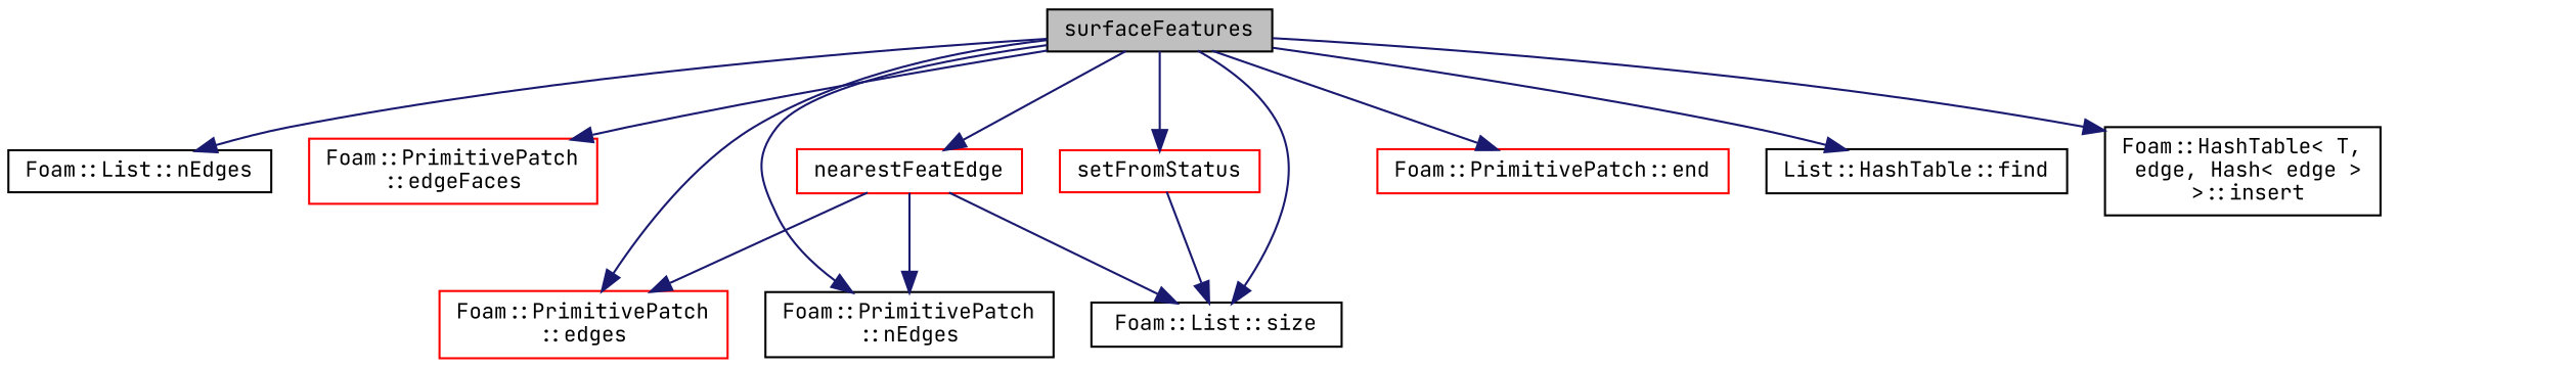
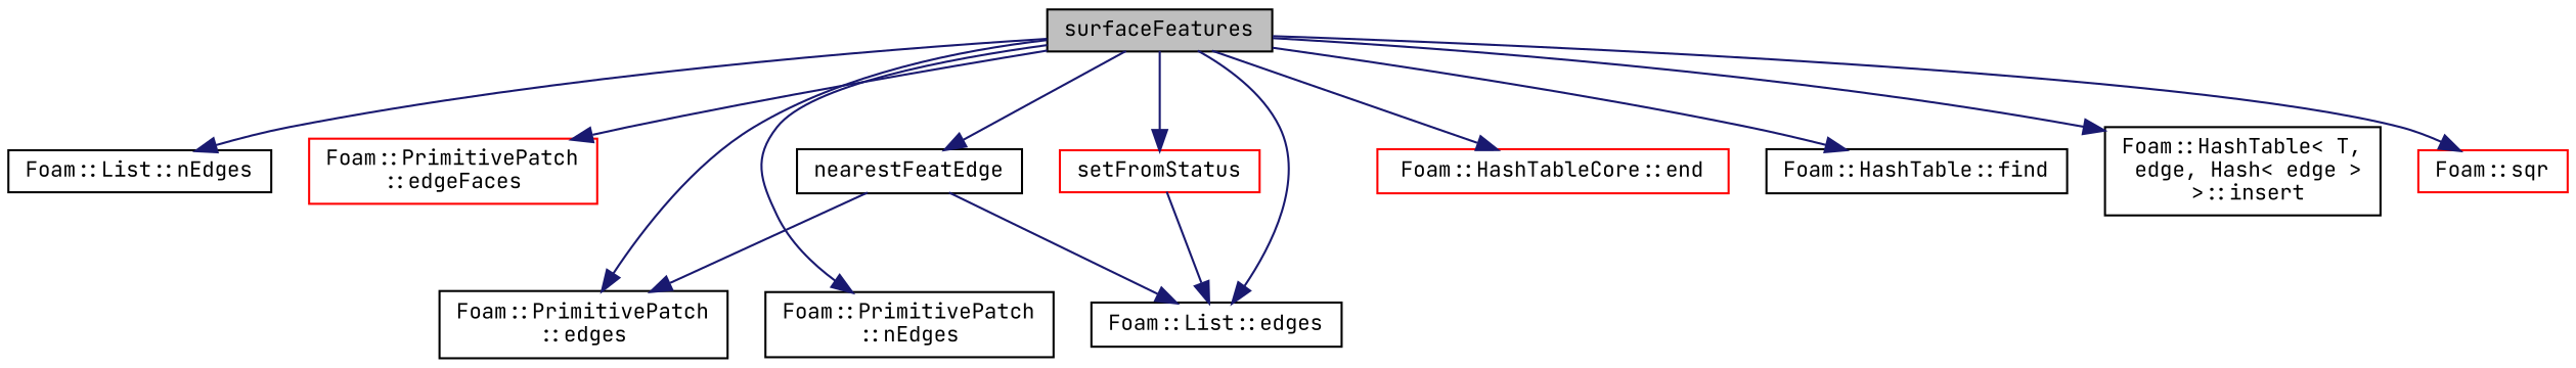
  digraph {
    fontname="JetBrains Mono"
    rankdir=TB
    node [color=black fontname="JetBrains Mono" fontsize=10 shape=record]
    edge [color=midnightblue fontname="JetBrains Mono" fontsize=10 labelfontname=Helvetica labelfontsize=10 style=solid]
    n1 [fillcolor=grey75 fontcolor=black height=0.2 label=surfaceFeatures style=filled width=0.4]
    n2 [height=0.2 label="Foam::List::nEdges" width=0.4]
    n3 [color=red height=0.2 label="Foam::PrimitivePatch\l::edgeFaces" width=0.4]
-   n4 [color=red height=0.2 label="Foam::PrimitivePatch\l::edges" width=0.4]
-   n5 [color=red height=0.2 label="Foam::PrimitivePatch::end" width=0.4]
-   n6 [height=0.2 label="List::HashTable::find" width=0.4]
+   n4 [height=0.2 label="Foam::PrimitivePatch\l::edges" width=0.4]
+   n5 [color=red height=0.2 label="Foam::HashTableCore::end" width=0.4]
+   n6 [height=0.2 label="Foam::HashTable::find" width=0.4]
    n7 [height=0.2 label="Foam::HashTable\< T,\l edge, Hash\< edge \>\l \>::insert" width=0.4]
-   n8 [color=red height=0.2 label=nearestFeatEdge width=0.4]
+   n8 [height=0.2 label=nearestFeatEdge width=0.4]
    n9 [height=0.2 label="Foam::PrimitivePatch\l::nEdges" width=0.4]
-   n10 [height=0.2 label="Foam::List::size" width=0.4]
+   n10 [height=0.2 label="Foam::List::edges" width=0.4]
    n11 [color=red height=0.2 label=setFromStatus width=0.4]
+   n12 [color=red height=0.2 label="Foam::sqr" width=0.4]
    n1 -> n2
    n1 -> n3
    n1 -> n4
    n1 -> n5
    n1 -> n6
    n1 -> n7
    n1 -> n8
    n1 -> n9
    n1 -> n10
    n1 -> n11
+   n1 -> n12
    n8 -> n4
-   n8 -> n9
    n8 -> n10
    n11 -> n10
  }
